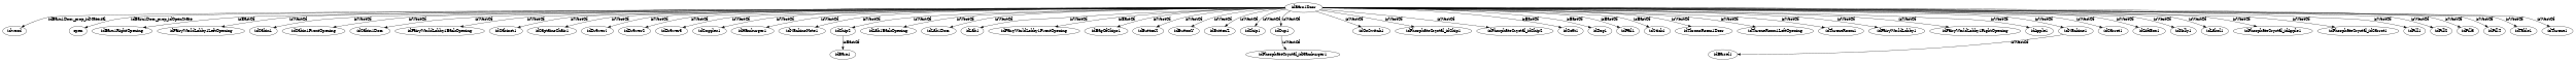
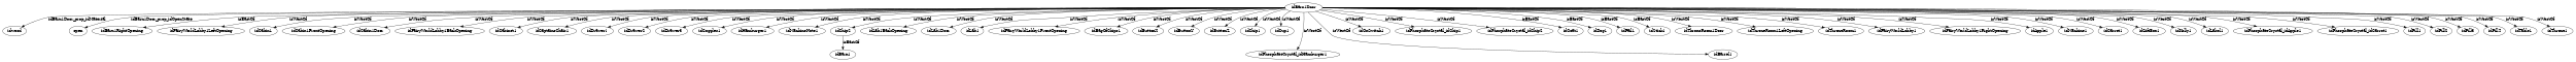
  strict digraph {
    node [node_type=entity_node]
    edge [edge_type=relationship]
    idwood [node_type=property_node]
    idBarn1Door
    open [node_type=property_node]
    idBarn1RightOpening
    idFairyWorldLobby1LeftOpening
    idCabin1
    idCabin1FrontOpening
    idCabin1Door
    idFairyWorldLobby1BackOpening
    idCabinet1
    idCaptainsChair1
    idDrawer1
    idDrawer2
    idDrawer3
    idGoggles1
    idHamburger1
    idMachineNote1
    idPhosphateCrystal_idHamburger1
    idLab1BackOpening
    idLab1Door
    idLab1
    idFairyWorldLobby1FrontOpening
    idBagOfChips1
    idButtonX
    idButtonY
    idButtonZ
    idChip1
    idChip2
    idCup1
    idMachine1
    idOnSwitch1
    idPhosphateCrystal_idChip1
    idPhosphateCrystal_idChip2
    idCoat1
    idDog1
    idPail1
    idStick1
    idThroneRoom1Door
    idThroneRoom1LeftOpening
    idThroneRoom1
    idFairyWorldLobby1
    idFairyWorldLobby1RightOpening
    idApple1
    idBarrel1
    idCarrot1
    idGiftBox1
    idKelly1
    idLabel1
    idPhosphateCrystal_idApple1
    idPhosphateCrystal_idCarrot1
    idPill1
    idPill2
    idPill3
    idPill4
    idTable1
    idThrone1
    idBarn1
    idBarn1Door -> idwood [edge_type=property label=idBarn1Door_prop_idMaterial]
    idBarn1Door -> open [edge_type=property label=idBarn1Door_prop_idOpenState]
    idBarn1Door -> idBarn1RightOpening [label=isEastOf]
    idBarn1Door -> idFairyWorldLobby1LeftOpening [label=isWestOf]
    idBarn1Door -> idCabin1 [label=isWestOf]
    idBarn1Door -> idCabin1FrontOpening [label=isWestOf]
    idBarn1Door -> idCabin1Door [label=isWestOf]
    idBarn1Door -> idFairyWorldLobby1BackOpening [label=isWestOf]
    idBarn1Door -> idCabinet1 [label=isWestOf]
    idBarn1Door -> idCaptainsChair1 [label=isWestOf]
    idBarn1Door -> idDrawer1 [label=isWestOf]
    idBarn1Door -> idDrawer2 [label=isWestOf]
    idBarn1Door -> idDrawer3 [label=isWestOf]
    idBarn1Door -> idGoggles1 [label=isWestOf]
    idBarn1Door -> idHamburger1 [label=isWestOf]
    idBarn1Door -> idMachineNote1 [label=isWestOf]
-   idCup1 -> idPhosphateCrystal_idHamburger1 [label=isWestOf]
+   idBarn1Door -> idPhosphateCrystal_idHamburger1 [label=isWestOf]
    idBarn1Door -> idLab1BackOpening [label=isWestOf]
    idBarn1Door -> idLab1Door [label=isWestOf]
    idBarn1Door -> idLab1 [label=isWestOf]
-   idBarn1Door -> idFairyWorldLobby1FrontOpening [label=isEastOf]
+   idBarn1Door -> idFairyWorldLobby1FrontOpening [label=isWestOf]
    idBarn1Door -> idBagOfChips1 [label=isWestOf]
    idBarn1Door -> idButtonX [label=isWestOf]
    idBarn1Door -> idButtonY [label=isWestOf]
    idBarn1Door -> idButtonZ [label=isWestOf]
    idBarn1Door -> idChip1 [label=isWestOf]
    idBarn1Door -> idChip2 [label=isWestOf]
    idBarn1Door -> idCup1 [label=isWestOf]
    idBarn1Door -> idMachine1 [label=isWestOf]
    idBarn1Door -> idOnSwitch1 [label=isWestOf]
    idBarn1Door -> idPhosphateCrystal_idChip1 [label=isWestOf]
    idBarn1Door -> idPhosphateCrystal_idChip2 [label=isWestOf]
    idBarn1Door -> idCoat1 [label=isEastOf]
    idBarn1Door -> idDog1 [label=isEastOf]
    idBarn1Door -> idPail1 [label=isEastOf]
    idBarn1Door -> idStick1 [label=isEastOf]
    idBarn1Door -> idThroneRoom1Door [label=isWestOf]
    idBarn1Door -> idThroneRoom1LeftOpening [label=isWestOf]
    idBarn1Door -> idThroneRoom1 [label=isWestOf]
    idBarn1Door -> idFairyWorldLobby1 [label=isWestOf]
    idBarn1Door -> idFairyWorldLobby1RightOpening [label=isWestOf]
    idBarn1Door -> idApple1 [label=isWestOf]
-   idMachine1 -> idBarrel1 [label=isWestOf]
+   idBarn1Door -> idBarrel1 [label=isWestOf]
    idBarn1Door -> idCarrot1 [label=isWestOf]
    idBarn1Door -> idGiftBox1 [label=isWestOf]
    idBarn1Door -> idKelly1 [label=isWestOf]
    idBarn1Door -> idLabel1 [label=isWestOf]
    idBarn1Door -> idPhosphateCrystal_idApple1 [label=isWestOf]
    idBarn1Door -> idPhosphateCrystal_idCarrot1 [label=isWestOf]
    idBarn1Door -> idPill1 [label=isWestOf]
    idBarn1Door -> idPill2 [label=isWestOf]
    idBarn1Door -> idPill3 [label=isWestOf]
    idBarn1Door -> idPill4 [label=isWestOf]
    idBarn1Door -> idTable1 [label=isWestOf]
    idBarn1Door -> idThrone1 [label=isWestOf]
    idChip2 -> idBarn1 [label=isEastOf]
  }
